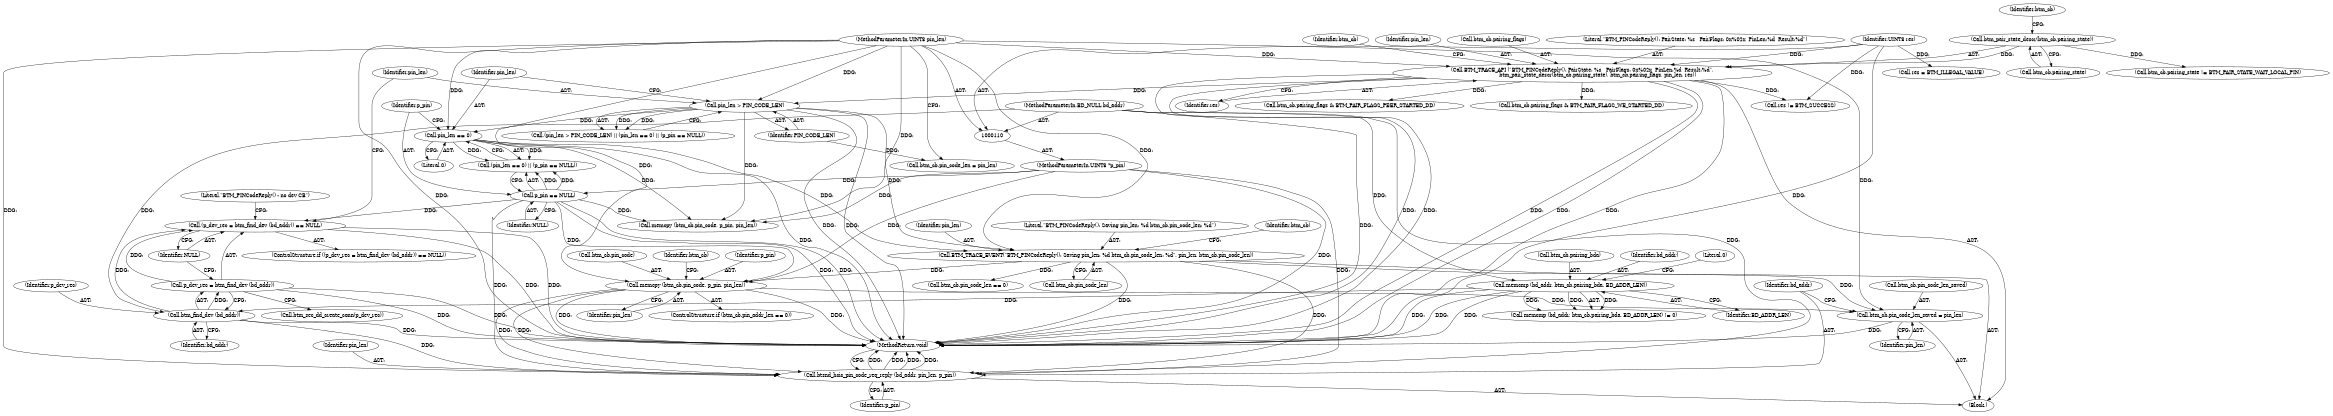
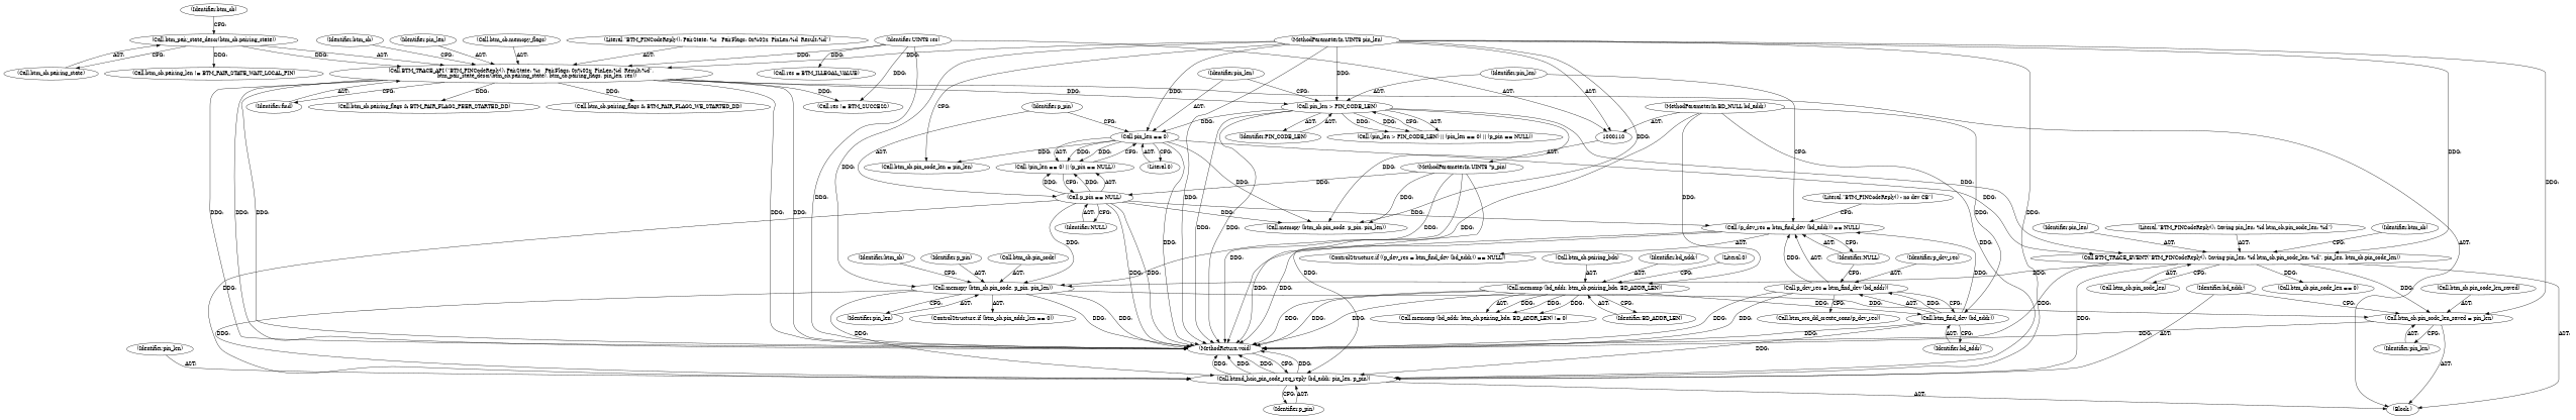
  digraph {
    n1 [label="(Call,memcpy (btm_cb.pin_code, p_pin, pin_len))"]
    n2 [label="(Call,btm_cb.pin_code_len_saved = pin_len)"]
    n3 [label="(Call,btsnd_hcic_pin_code_req_reply (bd_addr, pin_len, p_pin))"]
    n4 [label="(MethodReturn,void)"]
    n5 [label="(Identifier,pin_len)"]
    n6 [label="(ControlStructure,if (btm_cb.pin_addr_len == 0))"]
    n7 [label="(Block,)"]
    n8 [label="(Identifier,pin_len)"]
    n9 [label="(Identifier,p_pin)"]
    n10 [label="(Call,p_pin == NULL)"]
    n11 [label="(Call,memcpy (btm_cb.pin_code, p_pin, pin_len))"]
    n12 [label="(Identifier,NULL)"]
    n13 [label="(Call,(pin_len == 0) || (p_pin == NULL))"]
    n14 [label="(Call,(p_dev_rec = btm_find_dev (bd_addr)) == NULL)"]
    n15 [label="(Call,pin_len == 0)"]
    n16 [label="(MethodParameterIn,UINT8 *p_pin)"]
    1000110
    n18 [label="(Identifier,NULL)"]
    n19 [label="(ControlStructure,if ((p_dev_rec = btm_find_dev (bd_addr)) == NULL))"]
    n20 [label="(Call,p_dev_rec = btm_find_dev (bd_addr))"]
    n21 [label="(Call,btm_find_dev (bd_addr))"]
    n22 [label="(Call,btm_sec_dd_create_conn(p_dev_rec))"]
    n23 [label="(Identifier,bd_addr)"]
    n24 [label="(Call,memcmp (bd_addr, btm_cb.pairing_bda, BD_ADDR_LEN))"]
    n25 [label="(Call,memcmp (bd_addr, btm_cb.pairing_bda, BD_ADDR_LEN) != 0)"]
    n26 [label="(Identifier,BD_ADDR_LEN)"]
    n27 [label="(MethodParameterIn,BD_NULL bd_addr)"]
    n28 [label="(Call,BTM_TRACE_EVENT(\"BTM_PINCodeReply(): Saving pin_len: %d btm_cb.pin_code_len: %d\", pin_len, btm_cb.pin_code_len))"]
    n29 [label="(Call,btm_cb.pin_code_len == 0)"]
    n30 [label="(Call,btm_cb.pin_code_len)"]
    n31 [label="(Call,pin_len > PIN_CODE_LEN)"]
    n32 [label="(Call,(pin_len > PIN_CODE_LEN) || (pin_len == 0) || (p_pin == NULL))"]
    n33 [label="(Identifier,PIN_CODE_LEN)"]
    n34 [label="(Call,btm_cb.pin_code_len = pin_len)"]
    n35 [label="(Literal,0)"]
    n36 [label="(Call,BTM_TRACE_API (\"BTM_PINCodeReply(): PairState: %s   PairFlags: 0x%02x  PinLen:%d  Result:%d\",\n                    btm_pair_state_descr(btm_cb.pairing_state), btm_cb.pairing_flags, pin_len, res))"]
    n37 [label="(Call,btm_cb.pairing_flags & BTM_PAIR_FLAGS_PEER_STARTED_DD)"]
    n38 [label="(Call,btm_cb.pairing_flags & BTM_PAIR_FLAGS_WE_STARTED_DD)"]
    n39 [label="(Call,res != BTM_SUCCESS)"]
-   n40 [label="(Identifier,res)"]
+   n40 [label="(Identifier,find)"]
    n41 [label="(Call,btm_pair_state_descr(btm_cb.pairing_state))"]
    n42 [label="(Call,btm_cb.pairing_state)"]
-   n43 [label="(Call,btm_cb.pairing_state != BTM_PAIR_STATE_WAIT_LOCAL_PIN)"]
+   n43 [label="(Call,btm_cb.pairing_len != BTM_PAIR_STATE_WAIT_LOCAL_PIN)"]
    n44 [label="(MethodParameterIn,UINT8 pin_len)"]
    n45 [label="(Identifier,UINT8 res)"]
    n46 [label="(Call,res = BTM_ILLEGAL_VALUE)"]
    n47 [label="(Identifier,pin_len)"]
    n48 [label="(Call,btm_cb.pairing_bda)"]
    n49 [label="(Call,btm_cb.pin_code_len_saved)"]
    n50 [label="(Identifier,btm_cb)"]
    n51 [label="(Identifier,btm_cb)"]
    n52 [label="(Identifier,bd_addr)"]
    n53 [label="(Identifier,btm_cb)"]
    n54 [label="(Identifier,btm_cb)"]
    n55 [label="(Identifier,pin_len)"]
-   n56 [label="(Call,btm_cb.pairing_flags)"]
+   n56 [label="(Call,btm_cb.memcpy_flags)"]
    n57 [label="(Literal,\"BTM_PINCodeReply() - no dev CB\")"]
    n58 [label="(Identifier,bd_addr)"]
    n59 [label="(Identifier,p_pin)"]
    n60 [label="(Literal,0)"]
    n61 [label="(Identifier,pin_len)"]
    n62 [label="(Identifier,p_dev_rec)"]
    n63 [label="(Identifier,pin_len)"]
    n64 [label="(Identifier,p_pin)"]
    n65 [label="(Identifier,pin_len)"]
    n66 [label="(Literal,\"BTM_PINCodeReply(): PairState: %s   PairFlags: 0x%02x  PinLen:%d  Result:%d\")"]
    n67 [label="(Call,btm_cb.pin_code)"]
    n68 [label="(Literal,\"BTM_PINCodeReply(): Saving pin_len: %d btm_cb.pin_code_len: %d\")"]
    n1 -> n2 [label="DDG: "]
    n1 -> n3 [label="DDG: "]
    n1 -> n3 [label="DDG: "]
    n1 -> n4 [label="DDG: "]
    n1 -> n4 [label="DDG: "]
    n1 -> n5 [label="CFG: "]
    n1 -> n6 [label="AST: "]
    n2 -> n4 [label="DDG: "]
    n2 -> n7 [label="AST: "]
    n2 -> n8 [label="CFG: "]
    n3 -> n4 [label="DDG: "]
    n3 -> n4 [label="DDG: "]
    n3 -> n4 [label="DDG: "]
    n3 -> n4 [label="DDG: "]
    n3 -> n7 [label="AST: "]
    n3 -> n9 [label="CFG: "]
    n4 -> n3 [label="CFG: "]
    n5 -> n1 [label="AST: "]
    n8 -> n2 [label="AST: "]
    n9 -> n3 [label="AST: "]
    n10 -> n1 [label="DDG: "]
    n10 -> n3 [label="DDG: "]
    n10 -> n4 [label="DDG: "]
    n10 -> n4 [label="DDG: "]
    n10 -> n11 [label="DDG: "]
    n10 -> n12 [label="CFG: "]
    n10 -> n13 [label="AST: "]
    n10 -> n13 [label="DDG: "]
    n10 -> n13 [label="DDG: "]
    n10 -> n14 [label="DDG: "]
    n12 -> n10 [label="AST: "]
    n13 -> n10 [label="CFG: "]
    n13 -> n15 [label="CFG: "]
    n14 -> n4 [label="DDG: "]
    n14 -> n4 [label="DDG: "]
    n14 -> n18 [label="CFG: "]
    n14 -> n19 [label="AST: "]
    n15 -> n4 [label="DDG: "]
    n15 -> n11 [label="DDG: "]
    n15 -> n13 [label="AST: "]
    n15 -> n13 [label="DDG: "]
    n15 -> n13 [label="DDG: "]
    n15 -> n28 [label="DDG: "]
-   n33 -> n34 [label="DDG: "]
+   n15 -> n34 [label="DDG: "]
    n15 -> n35 [label="CFG: "]
    n16 -> n1 [label="DDG: "]
    n16 -> n3 [label="DDG: "]
    n16 -> n4 [label="DDG: "]
    n16 -> n10 [label="DDG: "]
    n16 -> n11 [label="DDG: "]
    1000110 -> n16 [label="AST: "]
    n18 -> n14 [label="AST: "]
    n18 -> n20 [label="CFG: "]
    n20 -> n4 [label="DDG: "]
    n20 -> n4 [label="DDG: "]
    n20 -> n14 [label="AST: "]
    n20 -> n14 [label="DDG: "]
    n20 -> n21 [label="CFG: "]
    n20 -> n22 [label="CFG: "]
    n21 -> n3 [label="DDG: "]
    n21 -> n4 [label="DDG: "]
    n21 -> n14 [label="DDG: "]
    n21 -> n20 [label="AST: "]
    n21 -> n20 [label="DDG: "]
    n21 -> n23 [label="CFG: "]
    n23 -> n21 [label="AST: "]
    n24 -> n4 [label="DDG: "]
    n24 -> n4 [label="DDG: "]
    n24 -> n4 [label="DDG: "]
    n24 -> n21 [label="DDG: "]
    n24 -> n25 [label="AST: "]
    n24 -> n25 [label="DDG: "]
    n24 -> n25 [label="DDG: "]
    n24 -> n25 [label="DDG: "]
    n24 -> n26 [label="CFG: "]
    n26 -> n24 [label="AST: "]
    n27 -> n3 [label="DDG: "]
    n27 -> n4 [label="DDG: "]
    n27 -> 1000110 [label="AST: "]
    n27 -> n21 [label="DDG: "]
    n27 -> n24 [label="DDG: "]
    n28 -> n1 [label="DDG: "]
    n28 -> n2 [label="DDG: "]
    n28 -> n3 [label="DDG: "]
    n28 -> n4 [label="DDG: "]
    n28 -> n7 [label="AST: "]
    n28 -> n29 [label="DDG: "]
    n28 -> n30 [label="CFG: "]
    n30 -> n28 [label="AST: "]
    n31 -> n4 [label="DDG: "]
    n31 -> n4 [label="DDG: "]
    n31 -> n11 [label="DDG: "]
    n31 -> n15 [label="DDG: "]
    n31 -> n28 [label="DDG: "]
    n31 -> n32 [label="AST: "]
    n31 -> n32 [label="DDG: "]
    n31 -> n32 [label="DDG: "]
    n31 -> n33 [label="AST: "]
    n32 -> n31 [label="CFG: "]
    n33 -> n31 [label="AST: "]
    n35 -> n15 [label="AST: "]
    n36 -> n4 [label="DDG: "]
    n36 -> n4 [label="DDG: "]
    n36 -> n4 [label="DDG: "]
    n36 -> n4 [label="DDG: "]
    n36 -> n4 [label="DDG: "]
    n36 -> n7 [label="AST: "]
    n36 -> n31 [label="DDG: "]
    n36 -> n37 [label="DDG: "]
    n36 -> n38 [label="DDG: "]
    n36 -> n39 [label="DDG: "]
    n36 -> n40 [label="CFG: "]
    n40 -> n36 [label="AST: "]
    n41 -> n36 [label="AST: "]
    n41 -> n36 [label="DDG: "]
    n41 -> n42 [label="CFG: "]
    n41 -> n43 [label="DDG: "]
    n42 -> n41 [label="AST: "]
    n44 -> n1 [label="DDG: "]
    n44 -> n2 [label="DDG: "]
    n44 -> n3 [label="DDG: "]
    n44 -> n4 [label="DDG: "]
    n44 -> n11 [label="DDG: "]
    n44 -> n15 [label="DDG: "]
    n44 -> 1000110 [label="AST: "]
    n44 -> n28 [label="DDG: "]
    n44 -> n31 [label="DDG: "]
    n44 -> n34 [label="CFG: "]
    n44 -> n36 [label="DDG: "]
    n45 -> n4 [label="DDG: "]
    n45 -> 1000110 [label="AST: "]
    n45 -> n36 [label="DDG: "]
    n45 -> n39 [label="DDG: "]
    n45 -> n46 [label="DDG: "]
    n47 -> n14 [label="CFG: "]
    n47 -> n31 [label="AST: "]
    n48 -> n24 [label="AST: "]
    n49 -> n2 [label="AST: "]
    n50 -> n1 [label="CFG: "]
    n51 -> n41 [label="CFG: "]
    n52 -> n24 [label="AST: "]
    n53 -> n36 [label="CFG: "]
    n54 -> n28 [label="CFG: "]
    n55 -> n36 [label="AST: "]
    n56 -> n36 [label="AST: "]
    n57 -> n14 [label="CFG: "]
    n58 -> n2 [label="CFG: "]
    n58 -> n3 [label="AST: "]
    n59 -> n10 [label="AST: "]
    n59 -> n15 [label="CFG: "]
    n60 -> n24 [label="CFG: "]
    n61 -> n15 [label="AST: "]
    n61 -> n31 [label="CFG: "]
-   n62 -> n21 [label="AST: "]
+   n62 -> n20 [label="AST: "]
    n63 -> n3 [label="AST: "]
    n64 -> n1 [label="AST: "]
    n65 -> n28 [label="AST: "]
    n66 -> n36 [label="AST: "]
    n67 -> n1 [label="AST: "]
    n68 -> n28 [label="AST: "]
  }
